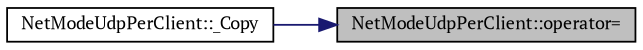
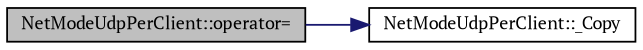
  digraph {
    rankdir=LR
    fontname="PT Serif"
    node [color=black fontname="PT Serif" fontsize=10 shape=record style=filled]
    n1 [fillcolor=grey75 fontcolor=black height=0.2 label="NetModeUdpPerClient::operator=" width=0.4]
    n2 [fillcolor=white height=0.2 label="NetModeUdpPerClient::_Copy" width=0.4]
-   n2 -> n1 [color=midnightblue fontname="PT Serif" fontsize=10 labelfontname=FreeSans labelfontsize=10 style=solid]
+   n1 -> n2 [color=midnightblue fontname="PT Serif" fontsize=10 labelfontname=FreeSans labelfontsize=10 style=solid]
  }
